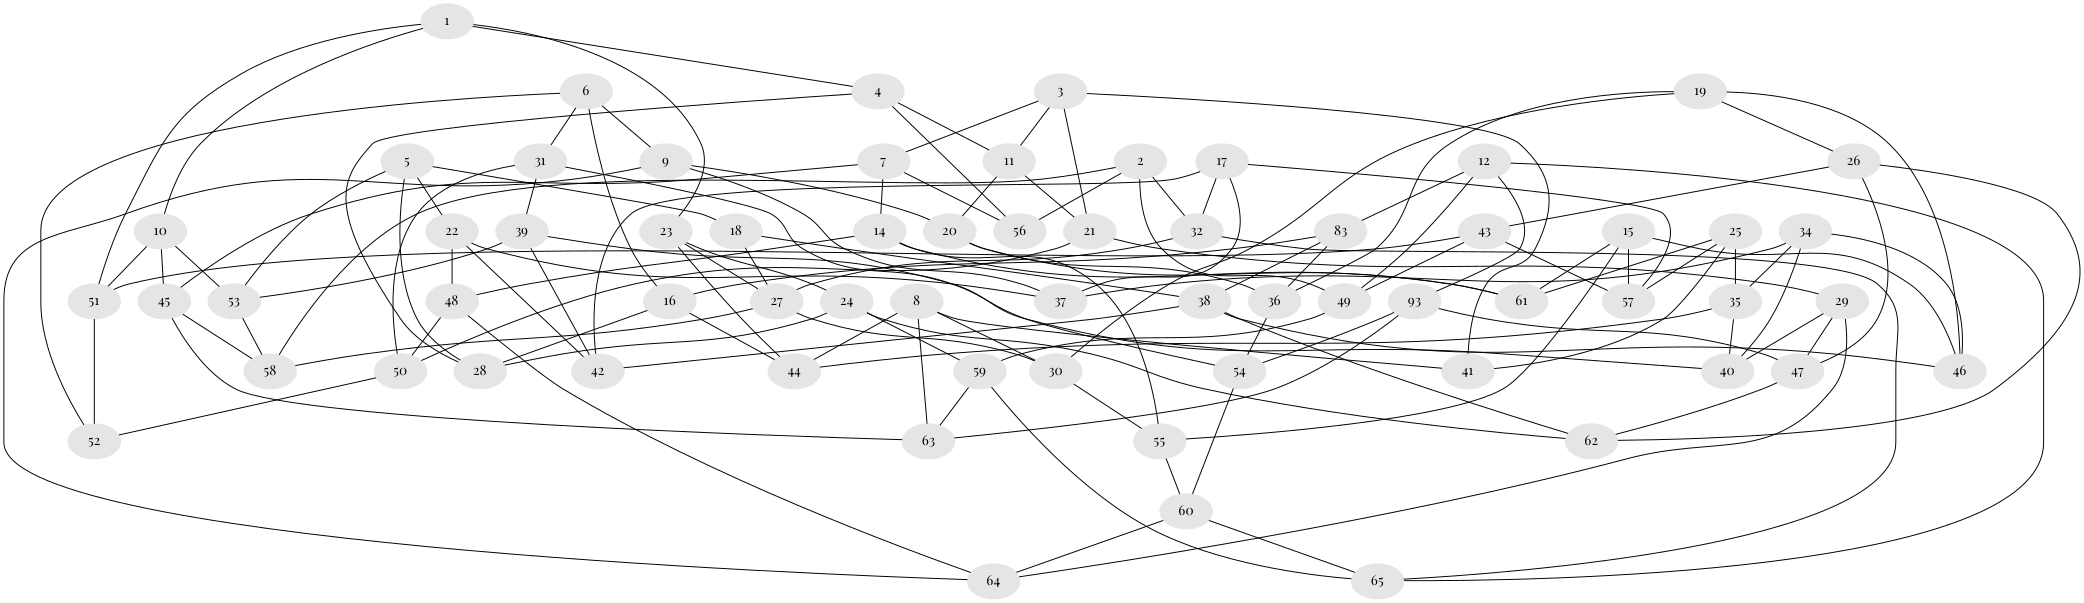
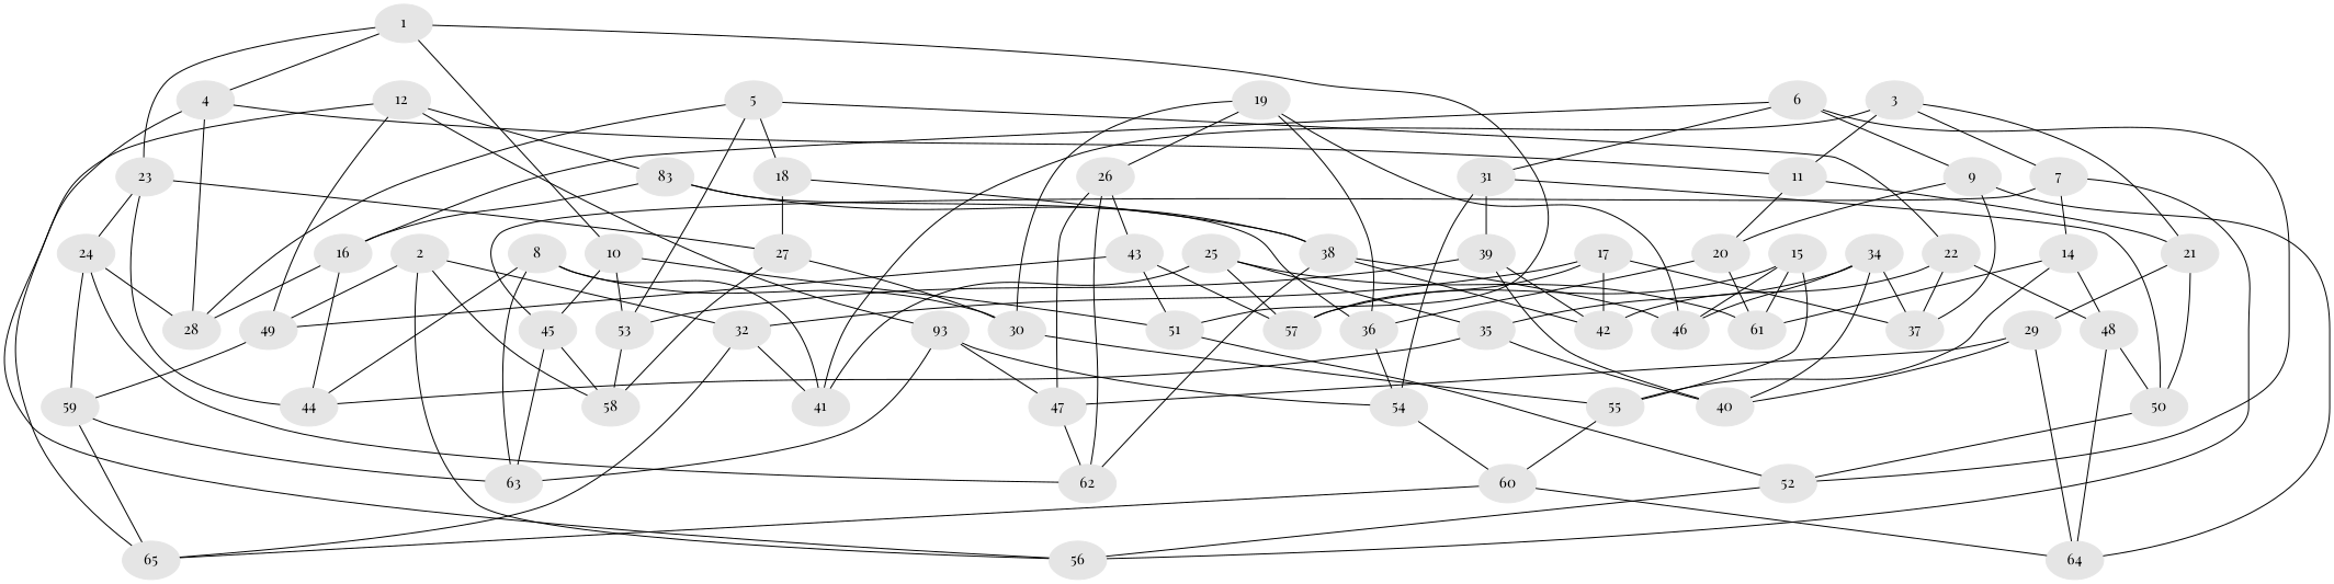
  graph {
    fontname="Playfair Display"
    node [color=gray90 fontname="Playfair Display" style=filled]
    edge [fontname="Playfair Display"]
    1
    4
    10
    23
    51
    56
    11
    28
    53
    45
    44
    27
    24
    52
    2
    32
    49
    58
    41
    65
    59
    3
    7
    21
    14
    20
    29
    50
    5
    18
    22
    38
    37
    48
    42
    6
    9
    16
    31
    64
    39
    54
    55
    61
    63
    8
    30
    36
    12
    n50 [label=83]
    n51 [label=93]
    47
    46
    62
    60
    15
    57
    17
    19
    26
    43
    40
    25
    35
    34
    1 -- 4
    1 -- 10
    1 -- 23
    1 -- 51
    4 -- 56
    4 -- 11
    4 -- 28
    10 -- 51
    10 -- 53
    10 -- 45
    23 -- 44
    23 -- 27
    23 -- 24
    51 -- 52
    11 -- 21
    11 -- 20
    53 -- 58
    45 -- 58
    45 -- 63
    27 -- 58
    27 -- 30
    24 -- 28
    24 -- 59
    24 -- 62
+   52 -- 56
    2 -- 56
    2 -- 32
    2 -- 49
    2 -- 58
-   32 -- 27
+   32 -- 41
    32 -- 65
    49 -- 59
    59 -- 65
    59 -- 63
    3 -- 11
    3 -- 41
    3 -- 7
    3 -- 21
    7 -- 56
    7 -- 45
    7 -- 14
    21 -- 29
    21 -- 50
    14 -- 48
    14 -- 55
    14 -- 61
    20 -- 61
    20 -- 36
    29 -- 64
    29 -- 47
    29 -- 40
    50 -- 52
    5 -- 28
    5 -- 53
    5 -- 18
    5 -- 22
    18 -- 27
    18 -- 38
    22 -- 37
    22 -- 48
    22 -- 42
    38 -- 42
    38 -- 46
    38 -- 62
    48 -- 50
    48 -- 64
    6 -- 52
    6 -- 9
    6 -- 16
    6 -- 31
    9 -- 20
    9 -- 37
    9 -- 64
    16 -- 28
    16 -- 44
    31 -- 50
    31 -- 39
    31 -- 54
    39 -- 53
    39 -- 42
    39 -- 40
    54 -- 60
    55 -- 60
    8 -- 44
    8 -- 41
    8 -- 63
    8 -- 30
    30 -- 55
    36 -- 54
    12 -- 49
    12 -- 65
    12 -- n50
    12 -- n51
    n50 -- 38
    n50 -- 16
    n50 -- 36
    n51 -- 54
    n51 -- 63
    n51 -- 47
    47 -- 62
    60 -- 65
    60 -- 64
    15 -- 55
    15 -- 61
    15 -- 46
    15 -- 57
    17 -- 32
    17 -- 37
    17 -- 42
    17 -- 57
    19 -- 30
    19 -- 36
    19 -- 46
    19 -- 26
    26 -- 47
    26 -- 62
    26 -- 43
    43 -- 51
    43 -- 49
    43 -- 57
    25 -- 41
    25 -- 61
    25 -- 57
    25 -- 35
    35 -- 44
    35 -- 40
    34 -- 37
    34 -- 46
    34 -- 40
    34 -- 35
  }
